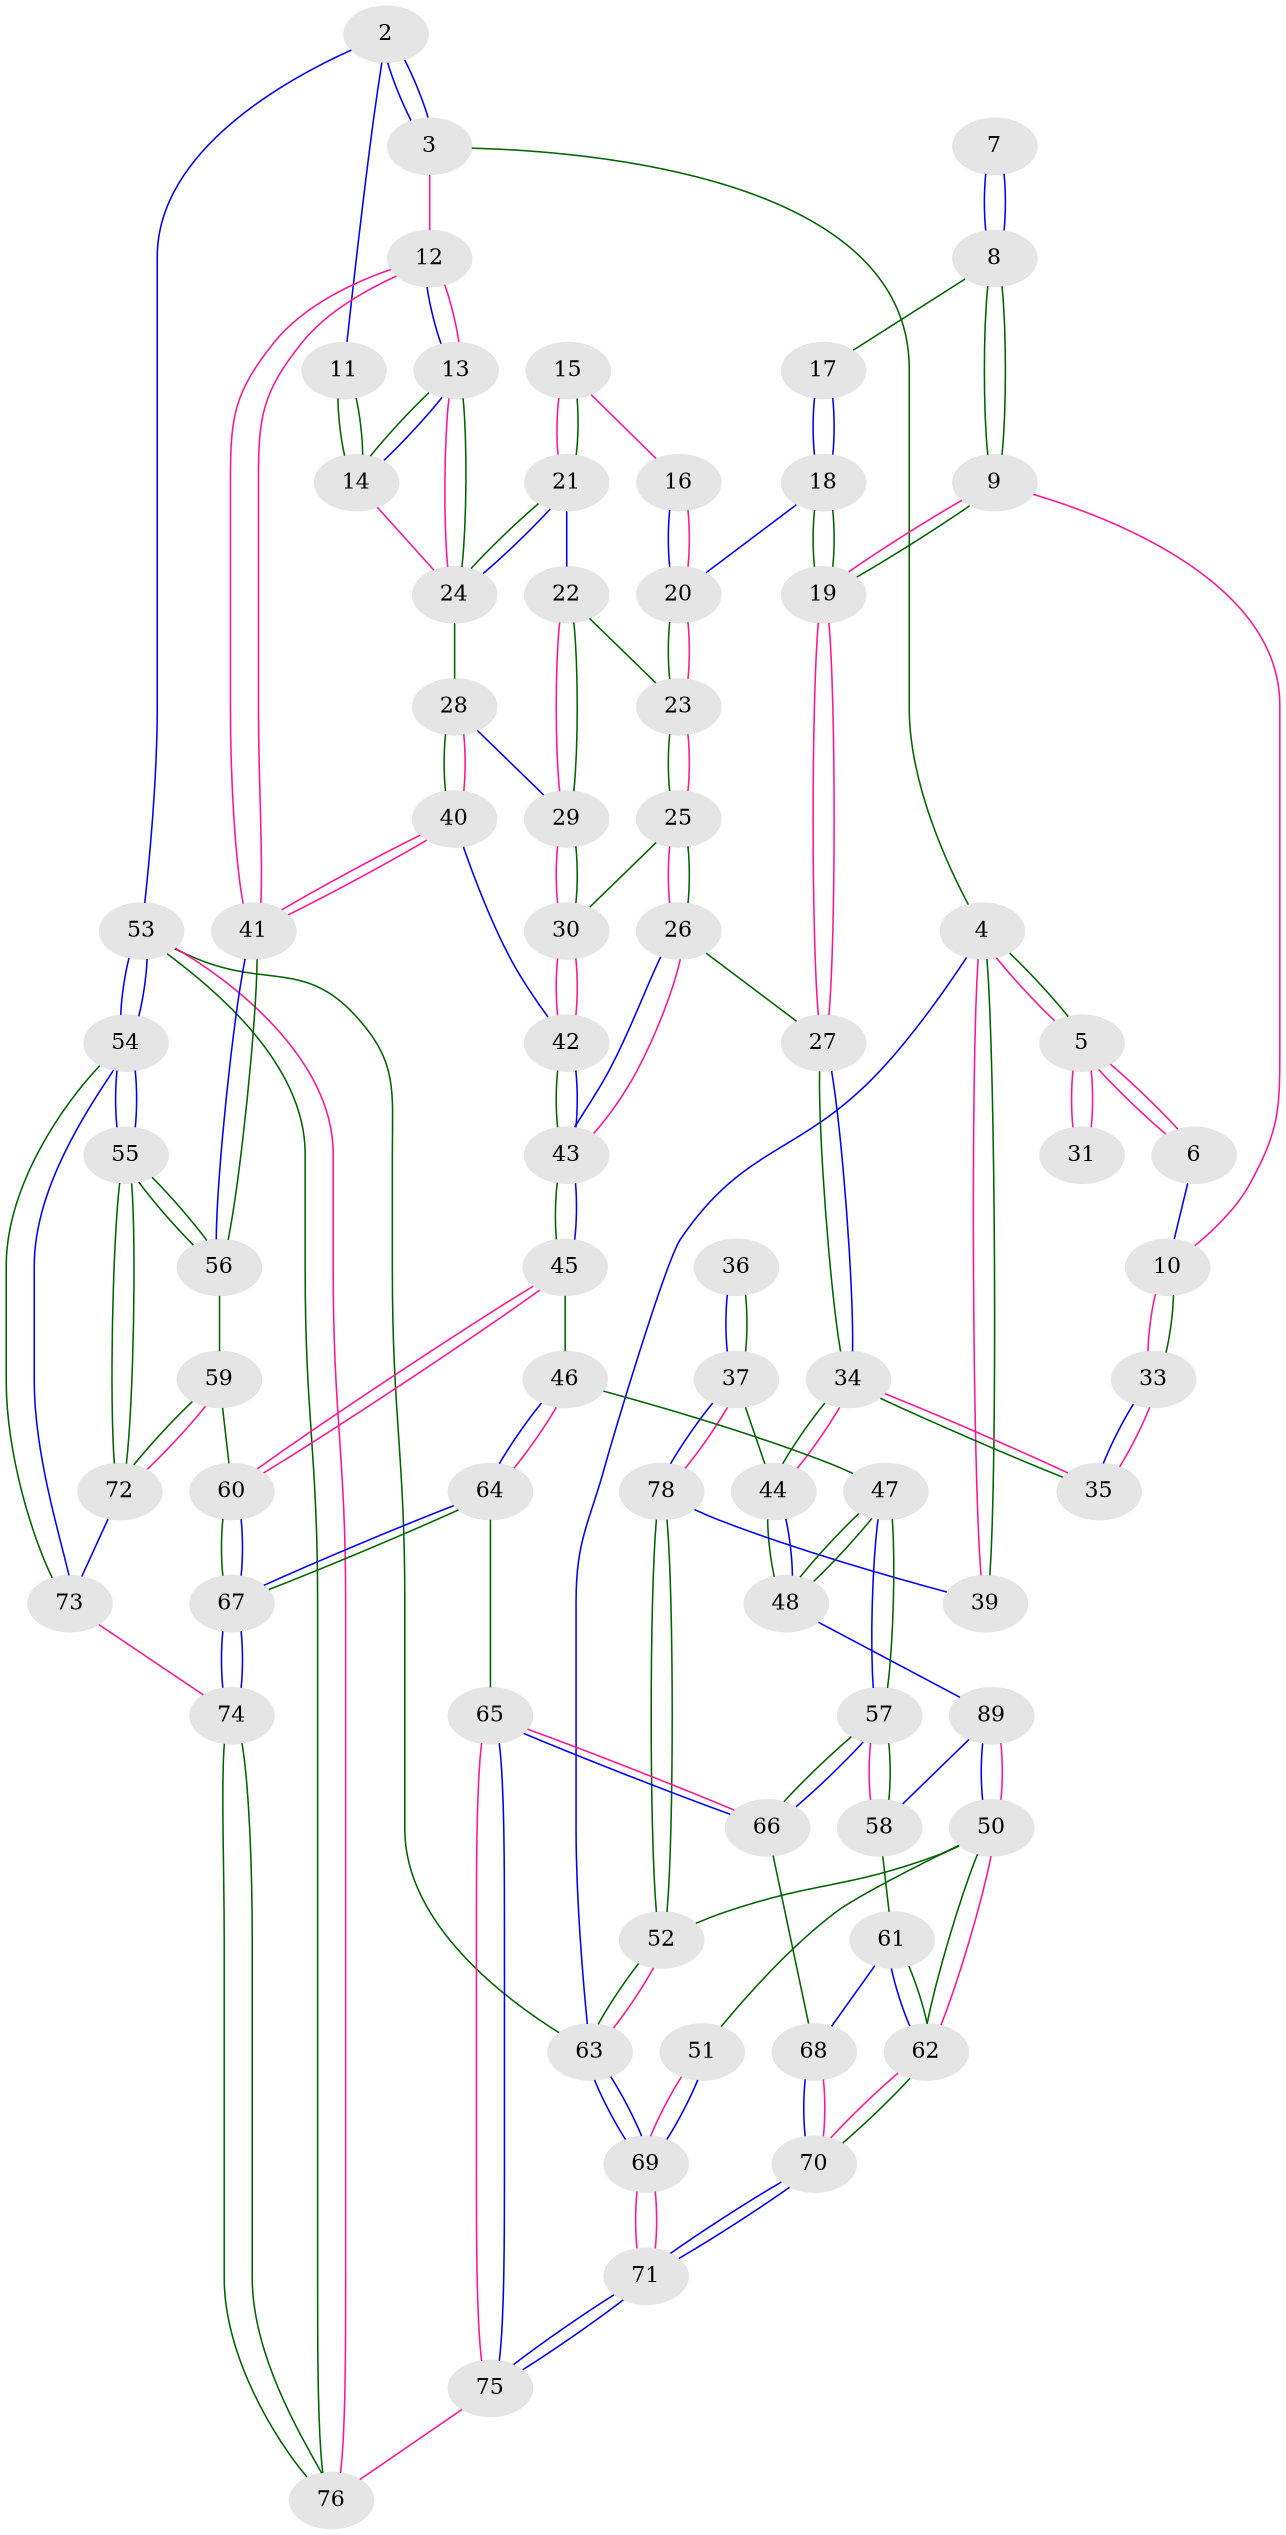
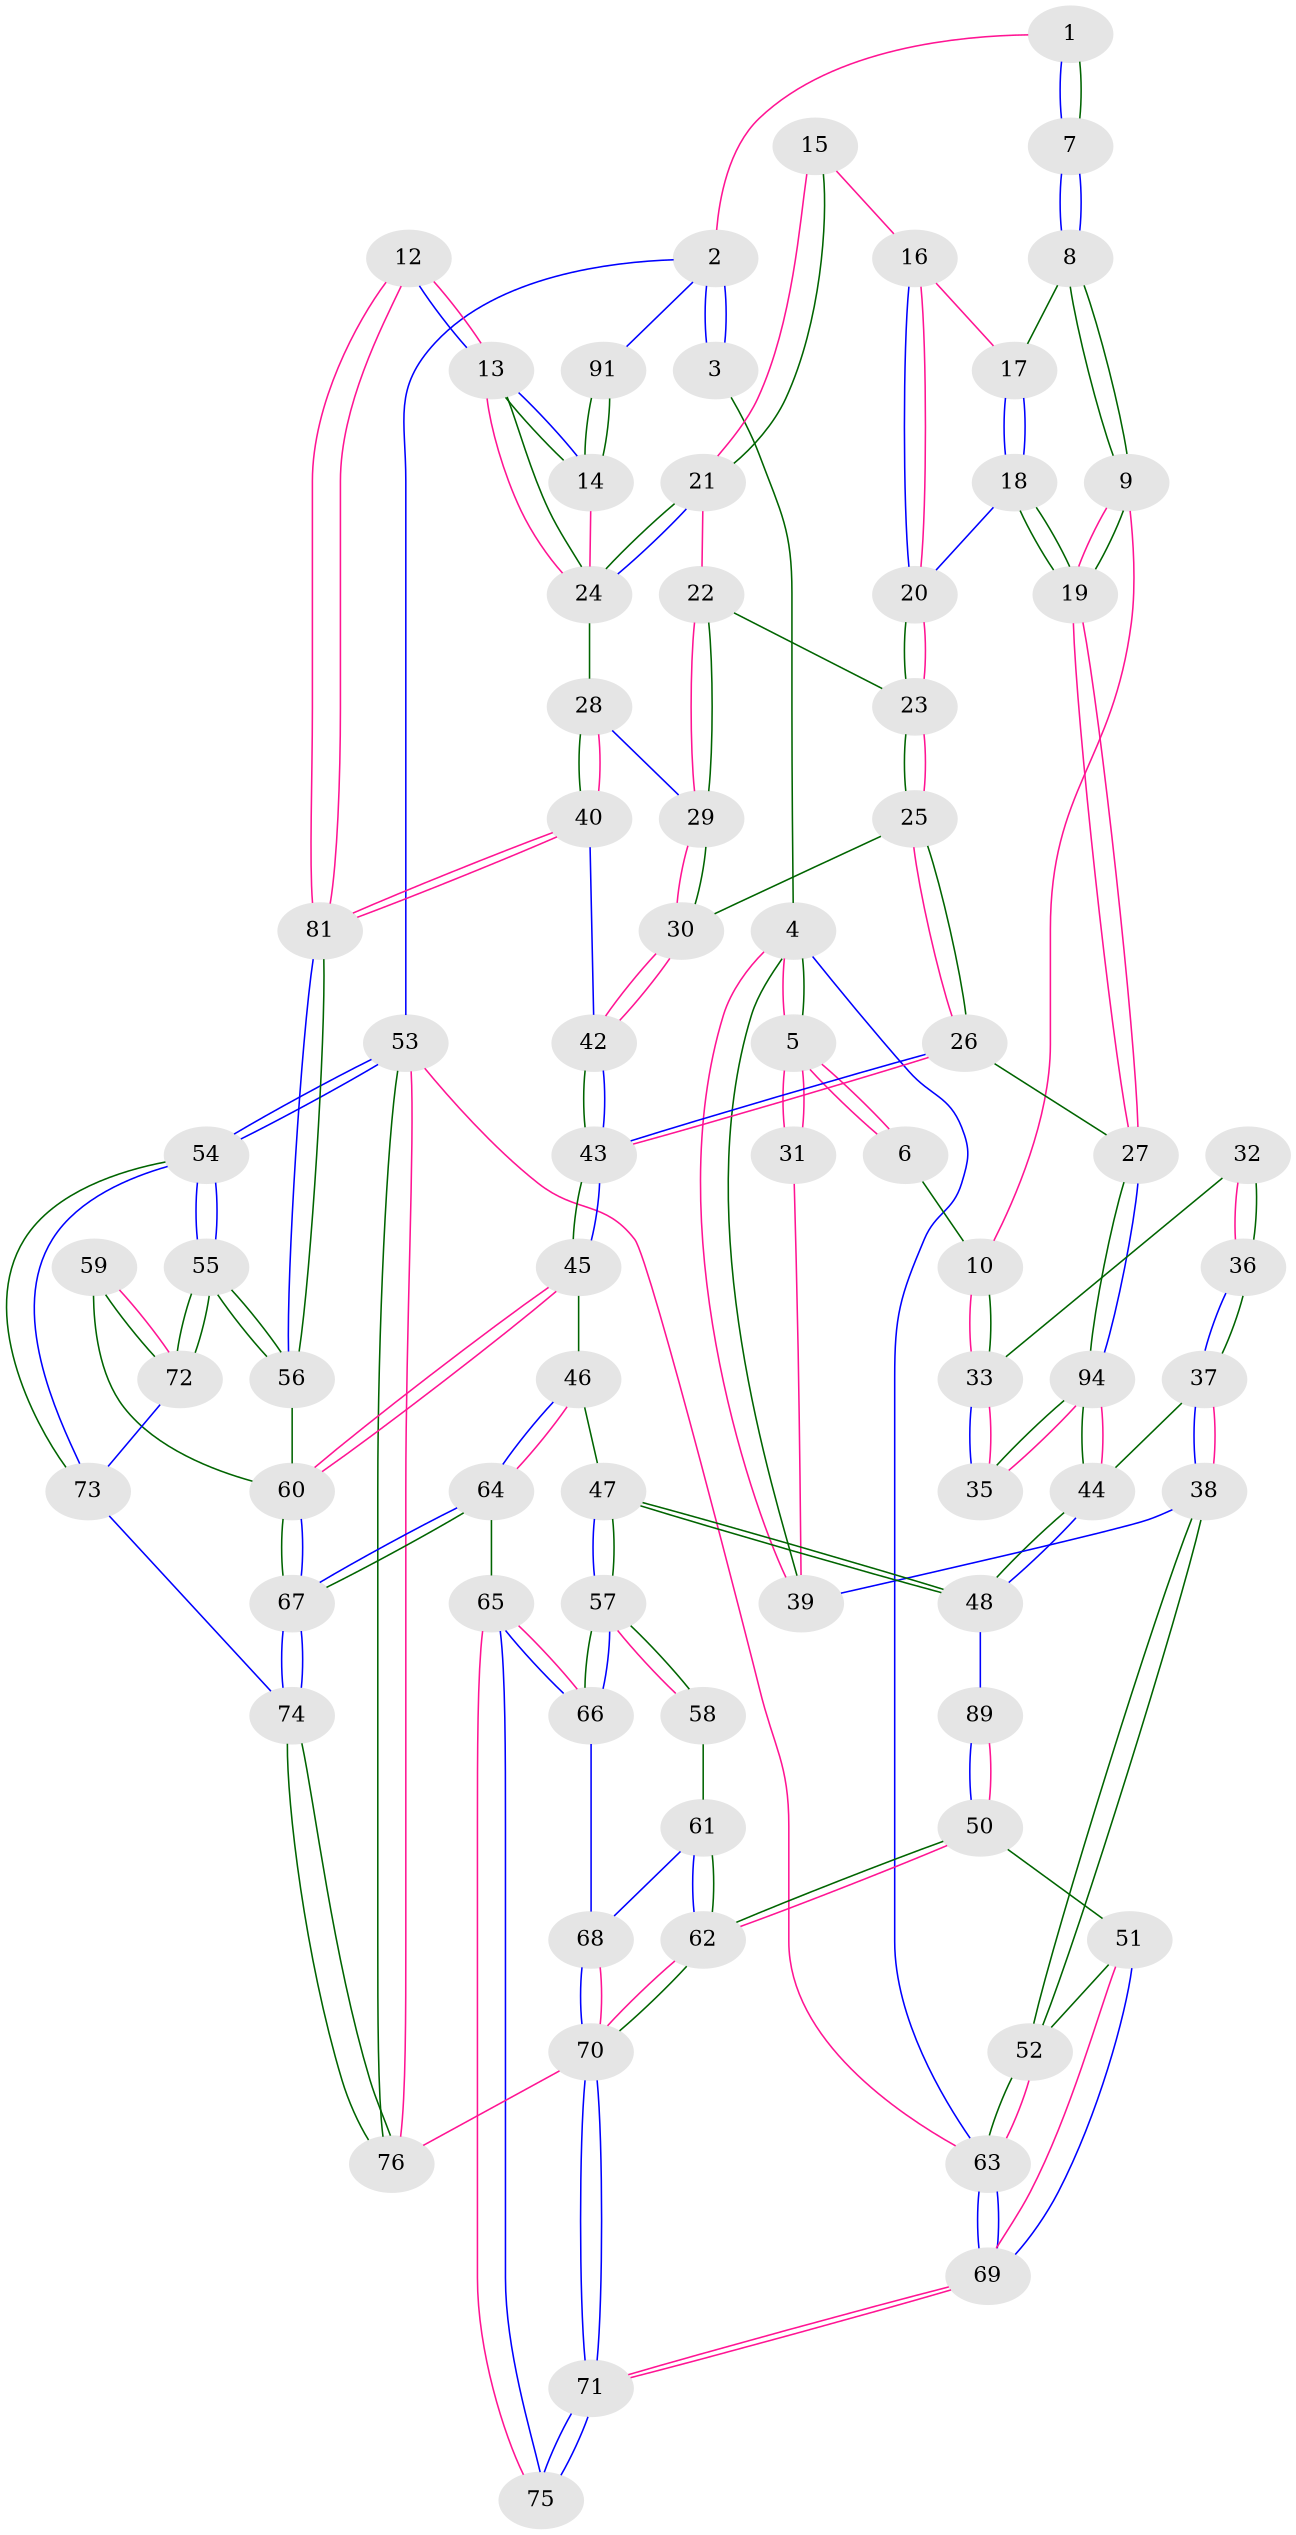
  graph {
    node [color=gray90 style=filled]
    edge [color=darkgreen]
+   1
    2
    7
    3
-   11
+   11 [label=91]
    53
    8
    4
    12
    14
    5
    39
    63
    13
-   41
+   41 [label=81]
    54
    76
    6
    31
    69
    10
    33
    9
    17
    19
    18
    27
    35
    24
    56
    28
    15
    16
    21
    20
    22
    23
-   34
+   34 [label=94]
    25
    29
    30
    26
    40
    43
    42
    45
    44
+   32
    36
    37
    48
-   38 [label=78]
+   38
    52
    59
    46
    60
    n57 [label=89]
    47
    64
    67
    57
    65
    58
    66
    50
    51
    62
    61
    70
    71
    55
    73
    72
    74
    68
    75
+   1 -- 2 [color=deeppink]
+   1 -- 7 [color=blue]
+   1 -- 7
    2 -- 3 [color=blue]
    2 -- 3 [color=blue]
    2 -- 11 [color=blue]
    2 -- 53 [color=blue]
    7 -- 8 [color=blue]
    7 -- 8 [color=blue]
    3 -- 4
-   3 -- 12 [color=deeppink]
    11 -- 14
    11 -- 14
-   53 -- 63
+   53 -- 63 [color=deeppink]
    53 -- 54 [color=blue]
    53 -- 54 [color=blue]
    53 -- 76
    53 -- 76 [color=deeppink]
    8 -- 9
    8 -- 9
    8 -- 17
    4 -- 5 [color=deeppink]
    4 -- 5
    4 -- 39 [color=deeppink]
    4 -- 39
    4 -- 63 [color=blue]
    12 -- 13 [color=blue]
    12 -- 13 [color=deeppink]
    12 -- 41 [color=deeppink]
    12 -- 41 [color=deeppink]
    14 -- 24 [color=deeppink]
    5 -- 6 [color=deeppink]
    5 -- 6 [color=deeppink]
    5 -- 31 [color=deeppink]
    5 -- 31 [color=deeppink]
    63 -- 69 [color=blue]
    63 -- 69 [color=blue]
    13 -- 14
    13 -- 14 [color=blue]
    13 -- 24 [color=deeppink]
    13 -- 24
    41 -- 56 [color=blue]
    41 -- 56
    54 -- 55 [color=blue]
    54 -- 55 [color=blue]
    54 -- 73
    54 -- 73 [color=blue]
-   6 -- 10 [color=blue]
+   6 -- 10
+   31 -- 39 [color=deeppink]
    69 -- 71 [color=deeppink]
    69 -- 71 [color=deeppink]
    10 -- 33 [color=deeppink]
    10 -- 33
    33 -- 35 [color=blue]
    33 -- 35 [color=deeppink]
    9 -- 10 [color=deeppink]
    9 -- 19 [color=deeppink]
    9 -- 19
    17 -- 18 [color=blue]
    17 -- 18 [color=blue]
    19 -- 27 [color=deeppink]
    19 -- 27 [color=deeppink]
    18 -- 19
    18 -- 19
    18 -- 20 [color=blue]
    27 -- 34
    27 -- 34 [color=blue]
    24 -- 28
-   56 -- 59
+   56 -- 60
    28 -- 29 [color=blue]
    28 -- 40
    28 -- 40 [color=deeppink]
    15 -- 16 [color=deeppink]
    15 -- 21 [color=deeppink]
    15 -- 21
+   16 -- 17 [color=deeppink]
    16 -- 20 [color=blue]
    16 -- 20 [color=deeppink]
    21 -- 24
    21 -- 24 [color=blue]
-   21 -- 22 [color=blue]
+   21 -- 22 [color=deeppink]
    20 -- 23
    20 -- 23 [color=deeppink]
    22 -- 23
    22 -- 29 [color=deeppink]
    22 -- 29
    23 -- 25
    23 -- 25 [color=deeppink]
    34 -- 35
    34 -- 35 [color=deeppink]
    34 -- 44
    34 -- 44 [color=deeppink]
    25 -- 30
    25 -- 26 [color=deeppink]
    25 -- 26
    29 -- 30 [color=deeppink]
    29 -- 30
    30 -- 42 [color=deeppink]
    30 -- 42 [color=deeppink]
    26 -- 27
    26 -- 43 [color=blue]
    26 -- 43 [color=deeppink]
    40 -- 41 [color=deeppink]
    40 -- 41 [color=deeppink]
    40 -- 42 [color=blue]
    43 -- 45
    43 -- 45 [color=blue]
    42 -- 43
    42 -- 43 [color=blue]
    45 -- 46
    45 -- 60 [color=deeppink]
    45 -- 60 [color=deeppink]
    44 -- 48
    44 -- 48 [color=blue]
+   32 -- 33
+   32 -- 36 [color=deeppink]
+   32 -- 36
    36 -- 37 [color=blue]
    36 -- 37
    37 -- 44
    37 -- 38 [color=blue]
    37 -- 38 [color=deeppink]
    48 -- n57 [color=blue]
    38 -- 39 [color=blue]
    38 -- 52
    38 -- 52
    52 -- 63
    52 -- 63 [color=deeppink]
    59 -- 60
    59 -- 72
    59 -- 72 [color=deeppink]
    46 -- 47
    46 -- 64 [color=blue]
    46 -- 64 [color=deeppink]
    60 -- 67
    60 -- 67 [color=blue]
-   n57 -- 58 [color=blue]
    n57 -- 50 [color=blue]
    n57 -- 50 [color=deeppink]
    47 -- 48
    47 -- 48
    47 -- 57 [color=blue]
    47 -- 57
    64 -- 67 [color=blue]
    64 -- 67
    64 -- 65
    67 -- 74 [color=blue]
    67 -- 74 [color=blue]
    57 -- 58 [color=deeppink]
    57 -- 58
    57 -- 66
    57 -- 66 [color=blue]
    65 -- 66 [color=blue]
    65 -- 66 [color=deeppink]
    65 -- 75 [color=deeppink]
    65 -- 75 [color=blue]
    58 -- 61
-   66 -- 68
+   66 -- 68 [color=blue]
    50 -- 51
    50 -- 62
    50 -- 62 [color=deeppink]
    51 -- 69 [color=deeppink]
    51 -- 69 [color=blue]
-   50 -- 52
+   51 -- 52
    62 -- 70 [color=deeppink]
    62 -- 70
    61 -- 62 [color=blue]
    61 -- 62
    61 -- 68 [color=blue]
    70 -- 71 [color=blue]
    70 -- 71 [color=blue]
    71 -- 75 [color=blue]
    71 -- 75 [color=blue]
    55 -- 56
    55 -- 56
    55 -- 72
    55 -- 72
-   73 -- 74 [color=deeppink]
+   73 -- 74 [color=blue]
    72 -- 73 [color=blue]
    74 -- 76
    74 -- 76
    68 -- 70 [color=blue]
    68 -- 70 [color=deeppink]
-   75 -- 76 [color=deeppink]
+   70 -- 76 [color=deeppink]
  }
